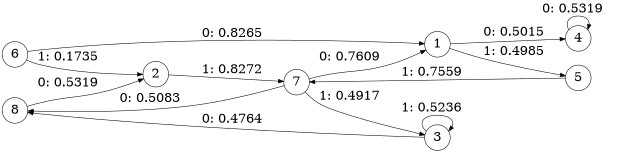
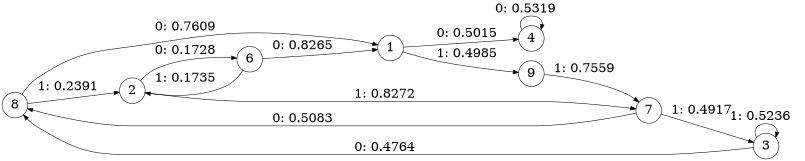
  digraph {
    rankdir=LR
    node [fontsize=24 shape=circle]
    edge [fontsize=24]
    n1 [label=8]
    1
    2
    4
-   5
+   5 [label=9]
    6
    7
    3
-   7 -> 1 [label="0: 0.7609   "]
-   n1 -> 2 [label="0: 0.5319   "]
+   n1 -> 1 [label="0: 0.7609   "]
+   n1 -> 2 [label="1: 0.2391   "]
    1 -> 4 [label="0: 0.5015   "]
    1 -> 5 [label="1: 0.4985   "]
+   2 -> 6 [label="0: 0.1728   "]
    2 -> 7 [label="1: 0.8272   "]
    4 -> 4 [label="0: 0.5319   "]
    5 -> 7 [label="1: 0.7559   "]
    6 -> 1 [label="0: 0.8265   "]
    6 -> 2 [label="1: 0.1735   "]
    7 -> n1 [label="0: 0.5083   "]
    7 -> 3 [label="1: 0.4917   "]
    3 -> n1 [label="0: 0.4764   "]
    3 -> 3 [label="1: 0.5236   "]
  }
